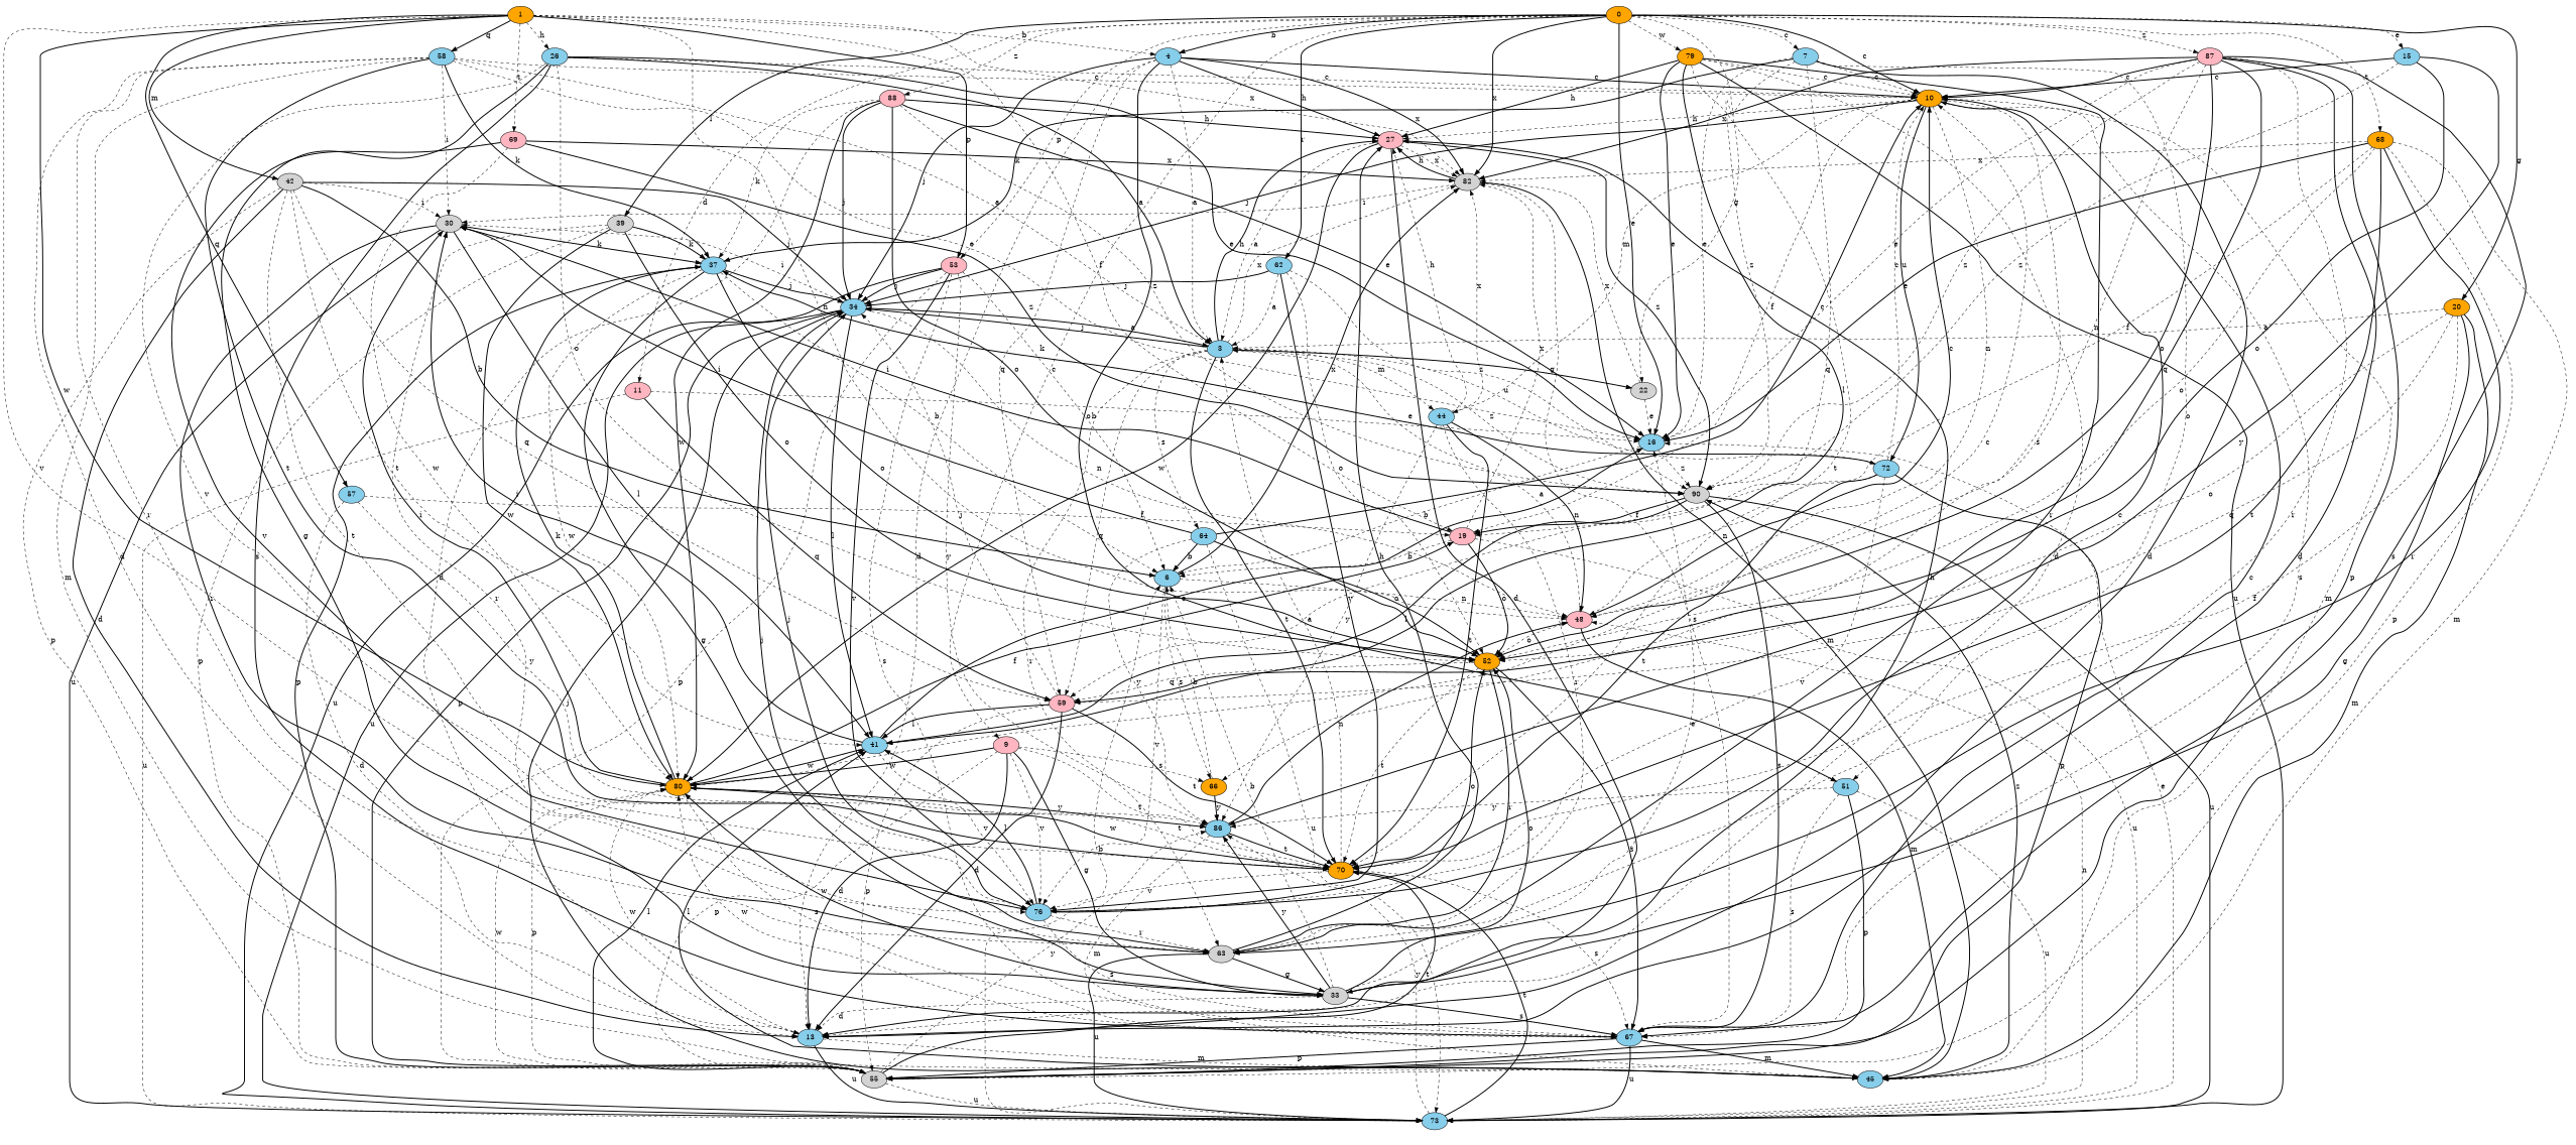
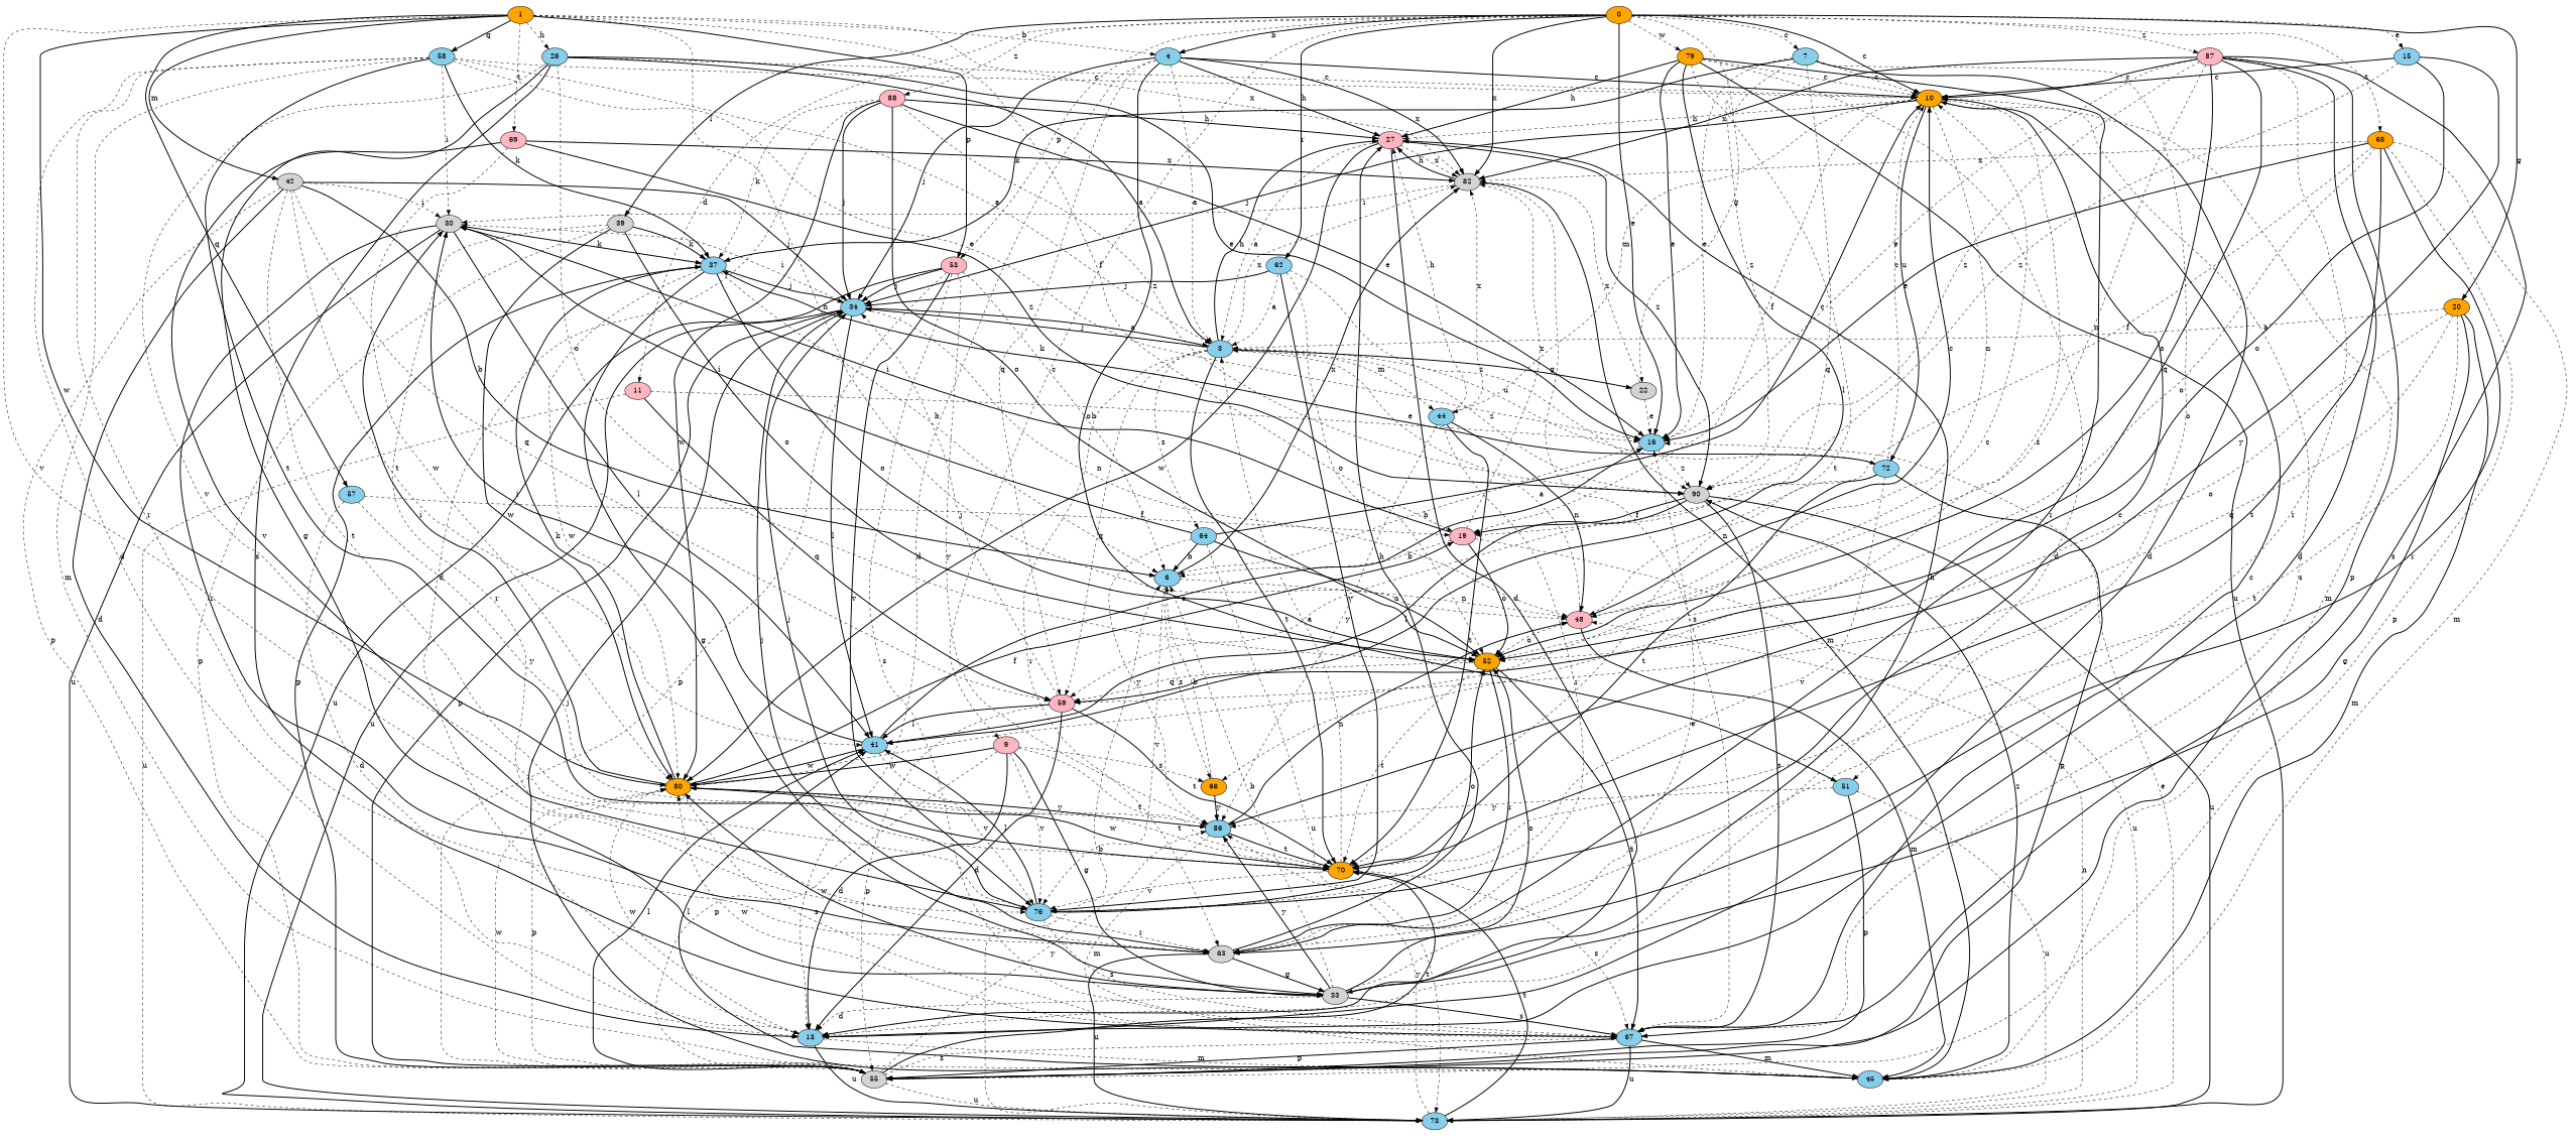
  strict digraph {
    node [fillcolor=skyblue style=filled]
    edge [style=dashed]
    0 [fillcolor=orange]
    4
    7
    9 [fillcolor=lightpink]
    10 [fillcolor=orange]
    11 [fillcolor=lightpink]
    15
    16
    20 [fillcolor=orange]
    22 [fillcolor=lightgrey]
    39 [fillcolor=lightgrey]
    53 [fillcolor=lightpink]
    62
    68 [fillcolor=orange]
    79 [fillcolor=orange]
    82 [fillcolor=lightgrey]
    87 [fillcolor=lightpink]
    88 [fillcolor=lightpink]
    3
    27 [fillcolor=lightpink]
    34
    59 [fillcolor=lightpink]
    13
    51
    90 [fillcolor=lightgrey]
    37
    76
    80 [fillcolor=orange]
    70 [fillcolor=orange]
    66 [fillcolor=orange]
    n31 [fillcolor=lightgrey label=33]
    55 [fillcolor=lightgrey]
    19 [fillcolor=lightpink]
    48 [fillcolor=lightpink]
    44
    72
    45
    67
    73
    52 [fillcolor=orange]
    86
    6
    63 [fillcolor=lightgrey]
    41
    30 [fillcolor=lightgrey]
    1 [fillcolor=orange]
    26
    42 [fillcolor=lightgrey]
    57
    58
    69 [fillcolor=lightpink]
    64
    0 -> 4 [label=b style=bold]
    0 -> 7 [label=c]
    0 -> 9 [label=c]
    0 -> 10 [label=c style=bold]
    0 -> 11 [label=d]
    0 -> 15 [label=e]
    0 -> 16 [label=e style=bold]
    0 -> 20 [label=g style=bold]
    0 -> 22 [label=g]
    0 -> 39 [label=l style=bold]
    0 -> 53 [label=p]
    0 -> 62 [label=r style=bold]
    0 -> 68 [label=t]
    0 -> 79 [label=w]
    0 -> 82 [label=x style=bold]
    0 -> 87 [label=z]
    0 -> 88 [label=z]
    4 -> 10 [label=c style=bold]
    4 -> 82 [label=x style=bold]
    4 -> 3 [label=a]
    4 -> 27 [label=h style=bold]
    4 -> 34 [label=j style=bold]
    4 -> 59 [label=q]
    4 -> 13 [label=d]
    4 -> 51 [label=o style=bold]
    7 -> 10 [label=c]
    7 -> 16 [label=e]
    7 -> 59 [label=q]
    7 -> 13 [label=d style=bold]
    7 -> 51 [label=o]
    7 -> 90 [label=z]
    7 -> 37 [label=k style=bold]
    9 -> 13 [label=d style=bold]
    9 -> 76 [label=v]
    9 -> 80 [label=w style=bold]
    9 -> 70 [label=t]
    9 -> 66 [label=s]
    9 -> n31 [label=g style=bold]
    9 -> 55 [label=p]
    10 -> 27 [label=h]
    10 -> 34 [label=j style=bold]
    10 -> 66 [label=s]
    10 -> 19 [label=f]
    10 -> 48 [label=n]
    10 -> 44 [label=m]
    10 -> 72 [label=u style=bold]
    10 -> 45 [label=m]
    10 -> 67 [label=s]
    11 -> 16 [label=e]
    11 -> 59 [label=q style=bold]
    11 -> 73 [label=u]
    15 -> 10 [label=c style=bold]
    15 -> 90 [label=z]
    15 -> 52 [label=o style=bold]
    15 -> 86 [label=y style=bold]
    16 -> 90 [label=z]
    16 -> 6 [label=b]
    20 -> 3 [label=a]
    20 -> 59 [label=q]
-   20 -> 70 [label=f]
+   20 -> 70 [label=t]
    20 -> n31 [label=g style=bold]
    20 -> 45 [label=m style=bold]
    20 -> 52 [label=o]
    22 -> 16 [label=e]
    22 -> 82 [label=x]
    39 -> 37 [label=k style=bold]
    39 -> 80 [label=w style=bold]
    39 -> 55 [label=p]
    39 -> 52 [label=o style=bold]
    39 -> 63 [label=r]
    53 -> 34 [label=j style=bold]
    53 -> 76 [label=v style=bold]
    53 -> 55 [label=p]
    53 -> 67 [label=s]
    53 -> 73 [label=u style=bold]
    53 -> 86 [label=y]
    53 -> 6 [label=b]
    62 -> 3 [label=a]
    62 -> 34 [label=j style=bold]
    62 -> 90 [label=z]
    62 -> 76 [label=v style=bold]
    62 -> 52 [label=o]
    68 -> 16 [label=e style=bold]
    68 -> 82 [label=x]
    68 -> 70 [label=t style=bold]
    68 -> 55 [label=p]
    68 -> 19 [label=f]
    68 -> 45 [label=m]
    68 -> 52 [label=o]
    68 -> 63 [label=r style=bold]
    79 -> 10 [label=c]
    79 -> 16 [label=e style=bold]
    79 -> 27 [label=h style=bold]
    79 -> 13 [label=d]
    79 -> 70 [label=t]
    79 -> 73 [label=u style=bold]
    79 -> 63 [label=r style=bold]
    79 -> 41 [label=l style=bold]
    82 -> 27 [label=h style=bold]
    82 -> 45 [label=m style=bold]
    82 -> 67 [label=s]
    82 -> 30 [label=i]
    87 -> 10 [label=c style=bold]
    87 -> 16 [label=e]
    87 -> 82 [label=x style=bold]
    87 -> 59 [label=q style=bold]
    87 -> 13 [label=d style=bold]
    87 -> 90 [label=z]
    87 -> 55 [label=p style=bold]
    87 -> 48 [label=n]
    87 -> 67 [label=s style=bold]
    87 -> 52 [label=o style=bold]
    87 -> 63 [label=r]
    88 -> 16 [label=e style=bold]
    88 -> 27 [label=h style=bold]
    88 -> 34 [label=j style=bold]
    88 -> 13 [label=d]
    88 -> 90 [label=z]
    88 -> 37 [label=k]
    88 -> 80 [label=w style=bold]
    88 -> 52 [label=o style=bold]
    3 -> 22 [label=g style=bold]
    3 -> 82 [label=x]
    3 -> 27 [label=h style=bold]
    3 -> 34 [label=j style=bold]
    3 -> 59 [label=q]
    3 -> 90 [label=z]
    3 -> 70 [label=t style=bold]
    3 -> 44 [label=m]
    3 -> 72 [label=u]
    3 -> 63 [label=r]
    3 -> 64 [label=s]
    27 -> 82 [label=x]
    27 -> 3 [label=a]
    27 -> 13 [label=d style=bold]
    27 -> 90 [label=z style=bold]
    27 -> 80 [label=w style=bold]
    34 -> 3 [label=a style=bold]
    34 -> 55 [label=p style=bold]
    34 -> 48 [label=n]
    34 -> 73 [label=u style=bold]
    34 -> 41 [label=l style=bold]
    34 -> 30 [label=i]
    59 -> 34 [label=j]
    59 -> 13 [label=d style=bold]
    59 -> 70 [label=t style=bold]
    59 -> 55 [label=p]
    59 -> 41 [label=l style=bold]
    13 -> 80 [label=w]
    13 -> 45 [label=m]
    13 -> 73 [label=u style=bold]
    51 -> 55 [label=p style=bold]
    51 -> 73 [label=u]
    51 -> 86 [label=y]
    90 -> 19 [label=f style=bold]
    90 -> 67 [label=s style=bold]
    90 -> 73 [label=u style=bold]
    90 -> 41 [label=l style=bold]
    37 -> 34 [label=j style=bold]
    37 -> 80 [label=w]
    37 -> n31 [label=g style=bold]
    37 -> 55 [label=p style=bold]
    37 -> 52 [label=o style=bold]
    37 -> 6 [label=b]
    76 -> 10 [label=c style=bold]
    76 -> 34 [label=j style=bold]
    76 -> 67 [label=s]
    76 -> 52 [label=o style=bold]
    76 -> 63 [label=r]
    76 -> 41 [label=l style=bold]
    80 -> 10 [label=c]
    80 -> 37 [label=k style=bold]
    80 -> 70 [label=t]
    80 -> 55 [label=p]
    80 -> 19 [label=f style=bold]
    80 -> 67 [label=s]
    80 -> 86 [label=y style=bold]
    80 -> 30 [label=i style=bold]
    70 -> 3 [label=a]
    70 -> 76 [label=v]
    70 -> 80 [label=w style=bold]
    70 -> 67 [label=s]
    66 -> 86 [label=y style=bold]
    66 -> 6 [label=b]
    n31 -> 16 [label=e]
    n31 -> 27 [label=h style=bold]
    n31 -> 13 [label=d]
    n31 -> 80 [label=w style=bold]
    n31 -> 67 [label=s style=bold]
    n31 -> 52 [label=o style=bold]
    n31 -> 86 [label=y style=bold]
    n31 -> 6 [label=b]
    55 -> 80 [label=w]
    55 -> 70 [label=t style=bold]
-   51 -> 67 [label=s]
+   55 -> 67 [label=s]
    55 -> 73 [label=u]
    55 -> 86 [label=y]
    55 -> 41 [label=l style=bold]
    19 -> 82 [label=x]
    19 -> 73 [label=u]
    19 -> 52 [label=o style=bold]
    19 -> 6 [label=b]
    19 -> 30 [label=i style=bold]
    48 -> 10 [label=c style=bold]
    48 -> 3 [label=a]
    48 -> 45 [label=m style=bold]
    48 -> 52 [label=o]
    44 -> 82 [label=x]
    44 -> 27 [label=h]
    44 -> 70 [label=t style=bold]
    44 -> 48 [label=n style=bold]
    44 -> 86 [label=y]
    44 -> 63 [label=r]
    72 -> 10 [label=c]
    72 -> 37 [label=k style=bold]
    72 -> 76 [label=v]
    72 -> 70 [label=t style=bold]
    72 -> 55 [label=p style=bold]
    72 -> 48 [label=n]
    45 -> 34 [label=j style=bold]
    45 -> 90 [label=z style=bold]
    45 -> 41 [label=l style=bold]
    67 -> 10 [label=c style=bold]
    67 -> 80 [label=w]
    67 -> 55 [label=p style=bold]
    67 -> 45 [label=m style=bold]
    67 -> 73 [label=u style=bold]
    73 -> 16 [label=e]
    73 -> 70 [label=t style=bold]
    73 -> 48 [label=n]
    73 -> 86 [label=y]
    73 -> 6 [label=b]
    52 -> 59 [label=q]
    52 -> 70 [label=t]
    52 -> 67 [label=s style=bold]
    52 -> 63 [label=r style=bold]
    86 -> 70 [label=t style=bold]
    86 -> 48 [label=n style=bold]
    86 -> 45 [label=m]
    6 -> 82 [label=x style=bold]
    6 -> 76 [label=v]
    6 -> 66 [label=s]
    6 -> 48 [label=n]
    63 -> 27 [label=h style=bold]
    63 -> 34 [label=j style=bold]
    63 -> n31 [label=g style=bold]
    63 -> 73 [label=u style=bold]
    41 -> 16 [label=e style=bold]
    41 -> 76 [label=v]
    41 -> 80 [label=w style=bold]
    41 -> 30 [label=i style=bold]
    30 -> 37 [label=k style=bold]
    30 -> 73 [label=u style=bold]
    30 -> 63 [label=r style=bold]
    30 -> 41 [label=l style=bold]
    1 -> 4 [label=b]
    1 -> 53 [label=p style=bold]
    1 -> 82 [label=x]
    1 -> 76 [label=v]
    1 -> 80 [label=w style=bold]
    1 -> 19 [label=f]
    1 -> 48 [label=n]
    1 -> 26 [label=h]
    1 -> 42 [label=m style=bold]
    1 -> 57 [label=q style=bold]
    1 -> 58 [label=q style=bold]
    1 -> 69 [label=t]
    26 -> 10 [label=c]
    26 -> 16 [label=e style=bold]
    26 -> 3 [label=a style=bold]
    26 -> 76 [label=v]
    26 -> n31 [label=g style=bold]
    26 -> 67 [label=s style=bold]
    26 -> 52 [label=o]
    42 -> 34 [label=j style=bold]
    42 -> 59 [label=q]
    42 -> 13 [label=d style=bold]
    42 -> 70 [label=t]
    42 -> 55 [label=p]
    42 -> 6 [label=b style=bold]
    42 -> 41 [label=t]
    42 -> 30 [label=i]
    57 -> 13 [label=d]
    57 -> 19 [label=f]
    57 -> 86 [label=y]
    58 -> 10 [label=c]
    58 -> 16 [label=e]
    58 -> 3 [label=a]
    58 -> 13 [label=d]
    58 -> 37 [label=k style=bold]
    58 -> 70 [label=t style=bold]
    58 -> 45 [label=m]
    58 -> 63 [label=r]
    58 -> 30 [label=i]
    69 -> 82 [label=x style=bold]
    69 -> 90 [label=z style=bold]
    69 -> 76 [label=v style=bold]
    69 -> 80 [label=w]
    64 -> 10 [label=c style=bold]
    64 -> 73 [label=u]
    64 -> 52 [label=o style=bold]
    64 -> 86 [label=y]
    64 -> 6 [label=b style=bold]
    64 -> 30 [label=i style=bold]
  }
